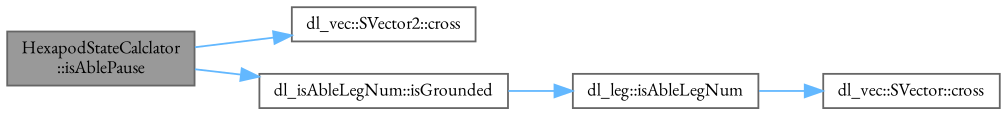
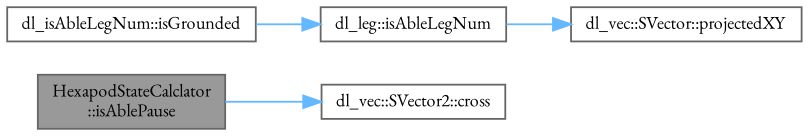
  digraph {
    fontname="EB Garamond"
    rankdir=LR
    node [color=grey40 fillcolor=white fontname="EB Garamond" fontsize=10 shape=box style=filled]
    edge [color=steelblue1 fontname="EB Garamond" fontsize=10 labelfontname=Helvetica labelfontsize=10 style=solid]
    n1 [color=gray40 fillcolor=grey60 fontcolor=black height=0.2 label="HexapodStateCalclator\l::isAblePause" width=0.4]
    n2 [height=0.2 label="dl_vec::SVector2::cross" width=0.4]
    n3 [height=0.2 label="dl_isAbleLegNum::isGrounded" width=0.4]
    n4 [height=0.2 label="dl_leg::isAbleLegNum" width=0.4]
-   n5 [height=0.2 label="dl_vec::SVector::cross" width=0.4]
+   n5 [height=0.2 label="dl_vec::SVector::projectedXY" width=0.4]
    n1 -> n2
-   n1 -> n3
    n3 -> n4
    n4 -> n5
  }
